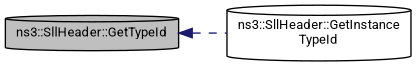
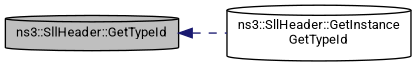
  digraph {
    rankdir=LR
    fontname=Roboto
    node [color=black fontname=Roboto fontsize=10 shape=cylinder style=filled]
    n1 [fillcolor=grey75 fontcolor=black height=0.2 label="ns3::SllHeader::GetTypeId" width=0.4]
-   n2 [fillcolor=white height=0.2 label="ns3::SllHeader::GetInstance\lTypeId" width=0.4]
+   n2 [fillcolor=white height=0.2 label="ns3::SllHeader::GetInstance\lGetTypeId" width=0.4]
    n1 -> n2 [color=midnightblue dir=back fontname=Roboto fontsize=10 labelfontname=Helvetica labelfontsize=10 style=dashed]
  }
